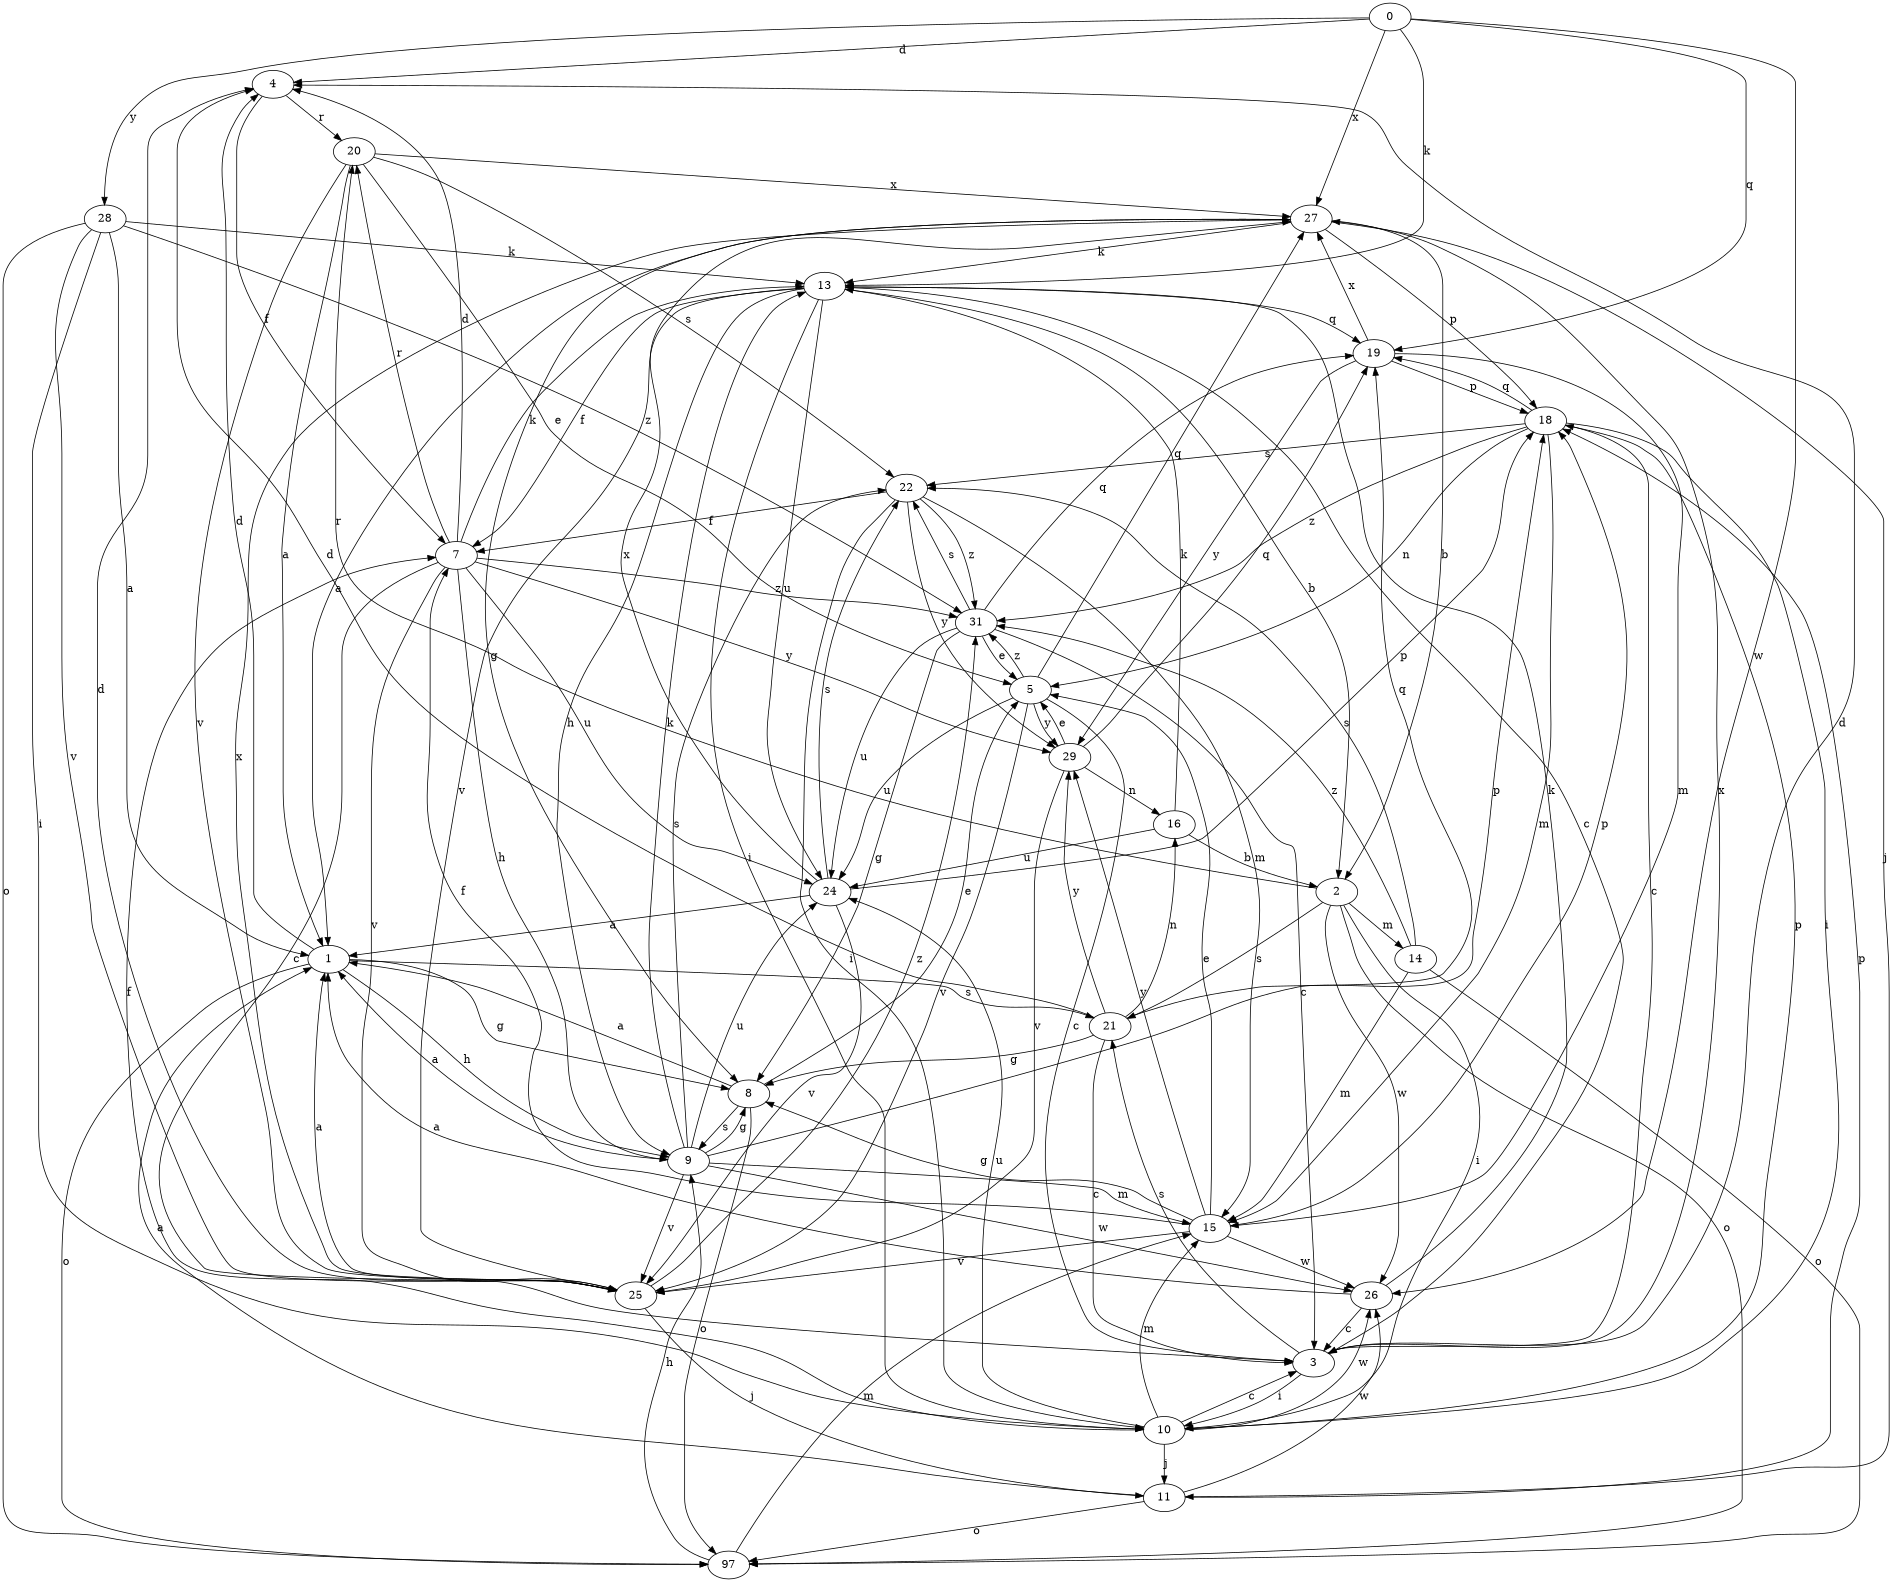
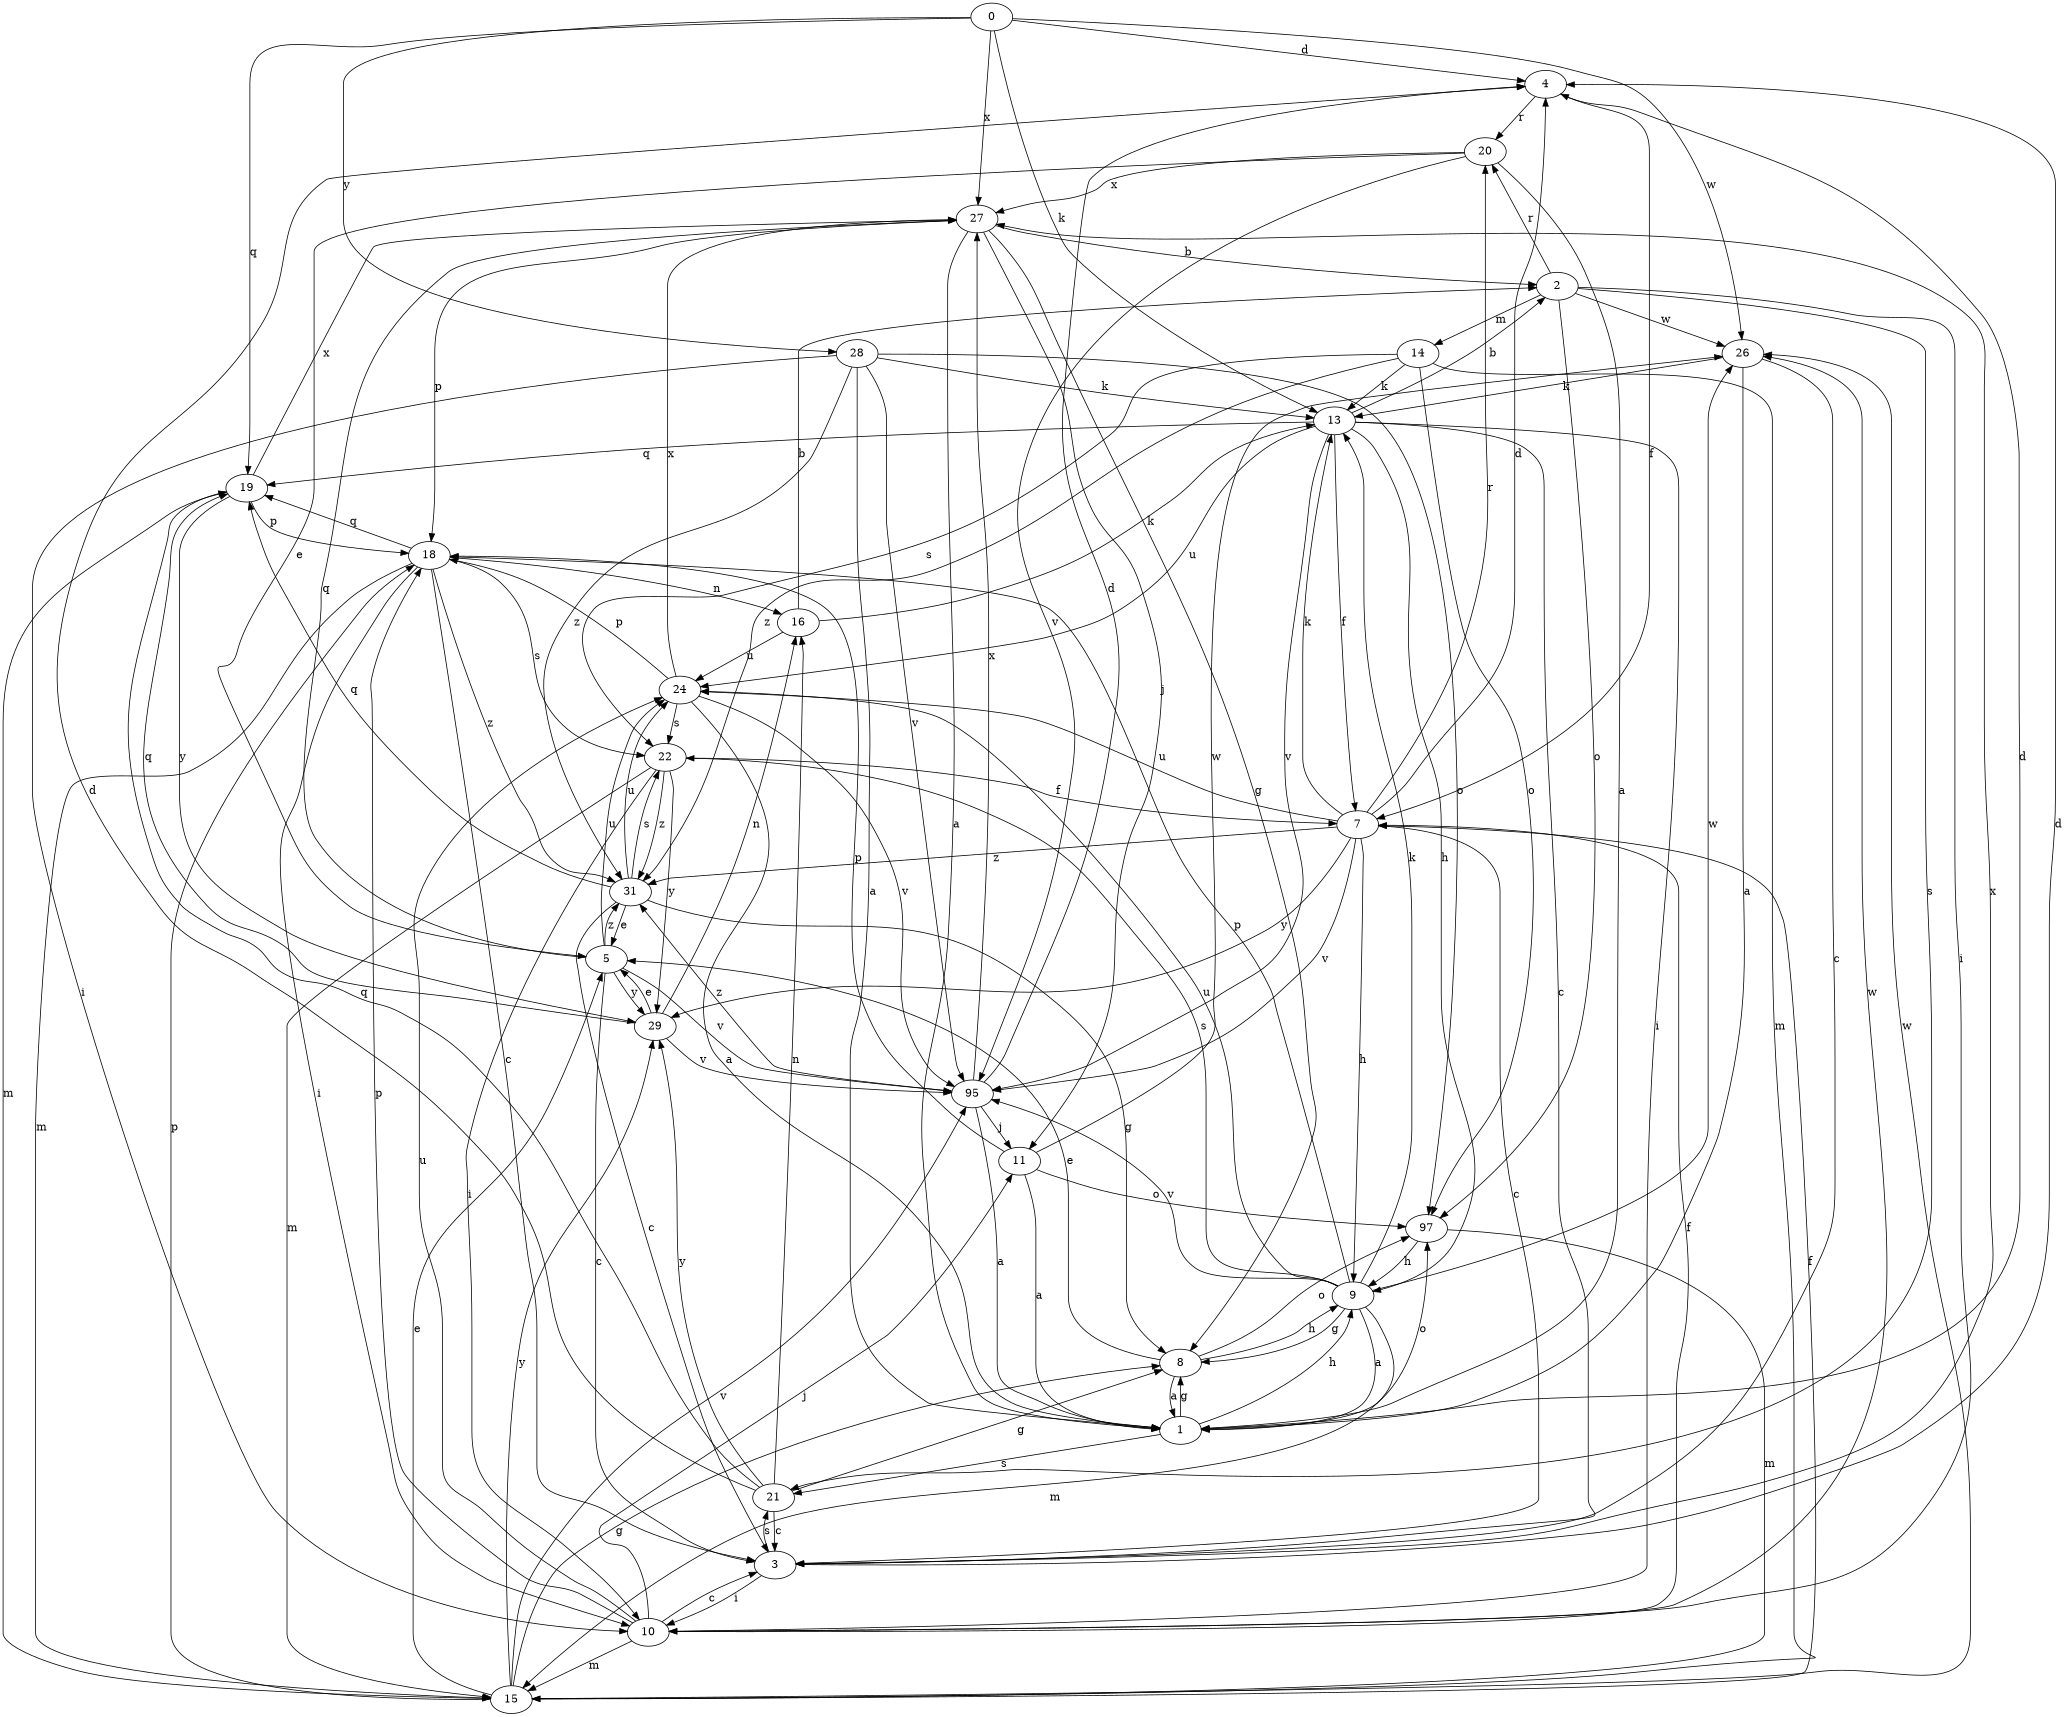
  strict digraph {
    0
    4
    13
    19
    26
    27
    28
    20
    7
    9
    2
    10
    3
    24
-   25
+   25 [label=95]
    29
    15
    18
    1
    8
    11
    n22 [label=97]
    31
    21
    5
    22
    16
    14
    0 -> 4 [label=d]
    0 -> 13 [label=k]
    0 -> 19 [label=q]
    0 -> 26 [label=w]
    0 -> 27 [label=x]
    0 -> 28 [label=y]
    4 -> 20 [label=r]
    4 -> 7 [label=f]
    13 -> 19 [label=q]
    13 -> 7 [label=f]
    13 -> 9 [label=h]
    13 -> 2 [label=b]
    13 -> 10 [label=i]
    13 -> 3 [label=c]
    13 -> 24 [label=u]
    13 -> 25 [label=v]
    19 -> 27 [label=x]
    19 -> 29 [label=y]
    19 -> 15 [label=m]
    19 -> 18 [label=p]
    26 -> 13 [label=k]
    26 -> 3 [label=c]
    26 -> 1 [label=a]
    27 -> 2 [label=b]
    27 -> 18 [label=p]
    27 -> 1 [label=a]
    27 -> 8 [label=g]
    27 -> 11 [label=j]
    28 -> 13 [label=k]
    28 -> 10 [label=i]
    28 -> 25 [label=v]
    28 -> 1 [label=a]
    28 -> n22 [label=o]
    28 -> 31 [label=z]
    20 -> 27 [label=x]
    20 -> 25 [label=v]
    20 -> 1 [label=a]
    20 -> 5 [label=e]
-   20 -> 22 [label=s]
    7 -> 4 [label=d]
    7 -> 13 [label=k]
    7 -> 20 [label=r]
    7 -> 9 [label=h]
    7 -> 3 [label=c]
    7 -> 24 [label=u]
    7 -> 25 [label=v]
    7 -> 29 [label=y]
    7 -> 31 [label=z]
    9 -> 13 [label=k]
    9 -> 26 [label=w]
    9 -> 24 [label=u]
    9 -> 25 [label=v]
    9 -> 15 [label=m]
    9 -> 18 [label=p]
    9 -> 1 [label=a]
    9 -> 8 [label=g]
    9 -> 22 [label=s]
    2 -> 26 [label=w]
    2 -> 20 [label=r]
    2 -> 10 [label=i]
    2 -> n22 [label=o]
    2 -> 21 [label=s]
    2 -> 14 [label=m]
    10 -> 26 [label=w]
    10 -> 7 [label=f]
    10 -> 3 [label=c]
    10 -> 24 [label=u]
    10 -> 15 [label=m]
    10 -> 18 [label=p]
    10 -> 11 [label=j]
    3 -> 4 [label=d]
    3 -> 27 [label=x]
    3 -> 10 [label=i]
    3 -> 21 [label=s]
    24 -> 27 [label=x]
    24 -> 25 [label=v]
    24 -> 18 [label=p]
    24 -> 1 [label=a]
    24 -> 22 [label=s]
    25 -> 4 [label=d]
    25 -> 27 [label=x]
    25 -> 1 [label=a]
    25 -> 11 [label=j]
    25 -> 31 [label=z]
    29 -> 19 [label=q]
    29 -> 25 [label=v]
    29 -> 5 [label=e]
    29 -> 16 [label=n]
    15 -> 26 [label=w]
    15 -> 7 [label=f]
    15 -> 25 [label=v]
    15 -> 29 [label=y]
    15 -> 18 [label=p]
    15 -> 8 [label=g]
    15 -> 5 [label=e]
    18 -> 19 [label=q]
    18 -> 10 [label=i]
    18 -> 3 [label=c]
    18 -> 15 [label=m]
    18 -> 31 [label=z]
    18 -> 22 [label=s]
-   18 -> 5 [label=n]
+   18 -> 16 [label=n]
    1 -> 4 [label=d]
    1 -> 9 [label=h]
    1 -> 8 [label=g]
    1 -> n22 [label=o]
    1 -> 21 [label=s]
-   8 -> 9 [label=s]
+   8 -> 9 [label=h]
    8 -> 1 [label=a]
    8 -> n22 [label=o]
    8 -> 5 [label=e]
    11 -> 26 [label=w]
    11 -> 18 [label=p]
    11 -> 1 [label=a]
    11 -> n22 [label=o]
    n22 -> 9 [label=h]
    n22 -> 15 [label=m]
    31 -> 19 [label=q]
    31 -> 3 [label=c]
    31 -> 24 [label=u]
    31 -> 8 [label=g]
    31 -> 5 [label=e]
    31 -> 22 [label=s]
    21 -> 4 [label=d]
    21 -> 19 [label=q]
    21 -> 3 [label=c]
    21 -> 29 [label=y]
    21 -> 8 [label=g]
    21 -> 16 [label=n]
    5 -> 27 [label=q]
    5 -> 3 [label=c]
    5 -> 24 [label=u]
    5 -> 25 [label=v]
    5 -> 29 [label=y]
    5 -> 31 [label=z]
    22 -> 7 [label=f]
    22 -> 10 [label=i]
    22 -> 29 [label=y]
    22 -> 15 [label=m]
    22 -> 31 [label=z]
    16 -> 13 [label=k]
    16 -> 2 [label=b]
    16 -> 24 [label=u]
-   27 -> 13 [label=k]
+   14 -> 13 [label=k]
    14 -> 15 [label=m]
    14 -> n22 [label=o]
    14 -> 31 [label=z]
    14 -> 22 [label=s]
  }
